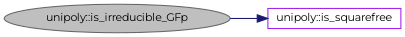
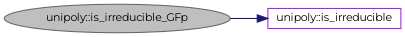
  digraph {
    rankdir=LR
    fontname=Montserrat
    node [fontname=Montserrat fontsize=10 style=filled]
    n1 [color=gray40 fillcolor=grey75 fontcolor=black height=0.2 label="unipoly::is_irreducible_GFp" shape=ellipse width=0.4]
-   n2 [color=purple fillcolor=white height=0.2 label="unipoly::is_squarefree" shape=box width=0.4]
+   n2 [color=purple fillcolor=white height=0.2 label="unipoly::is_irreducible" shape=box width=0.4]
    n1 -> n2 [color=midnightblue fontname=Montserrat fontsize=10 labelfontname=Helvetica labelfontsize=10 style=solid]
  }
